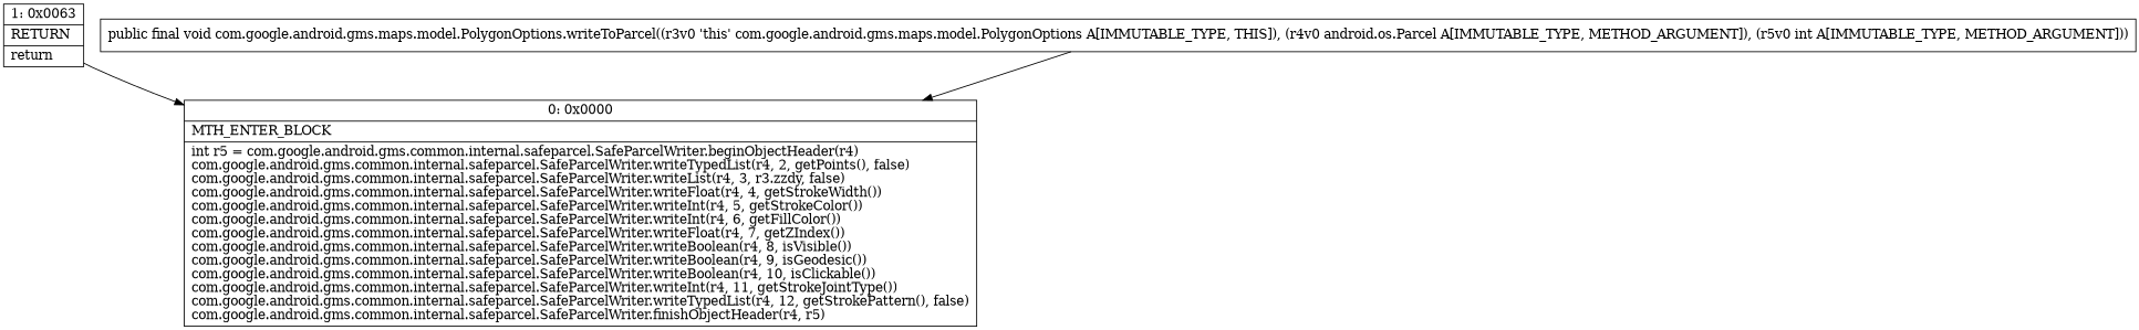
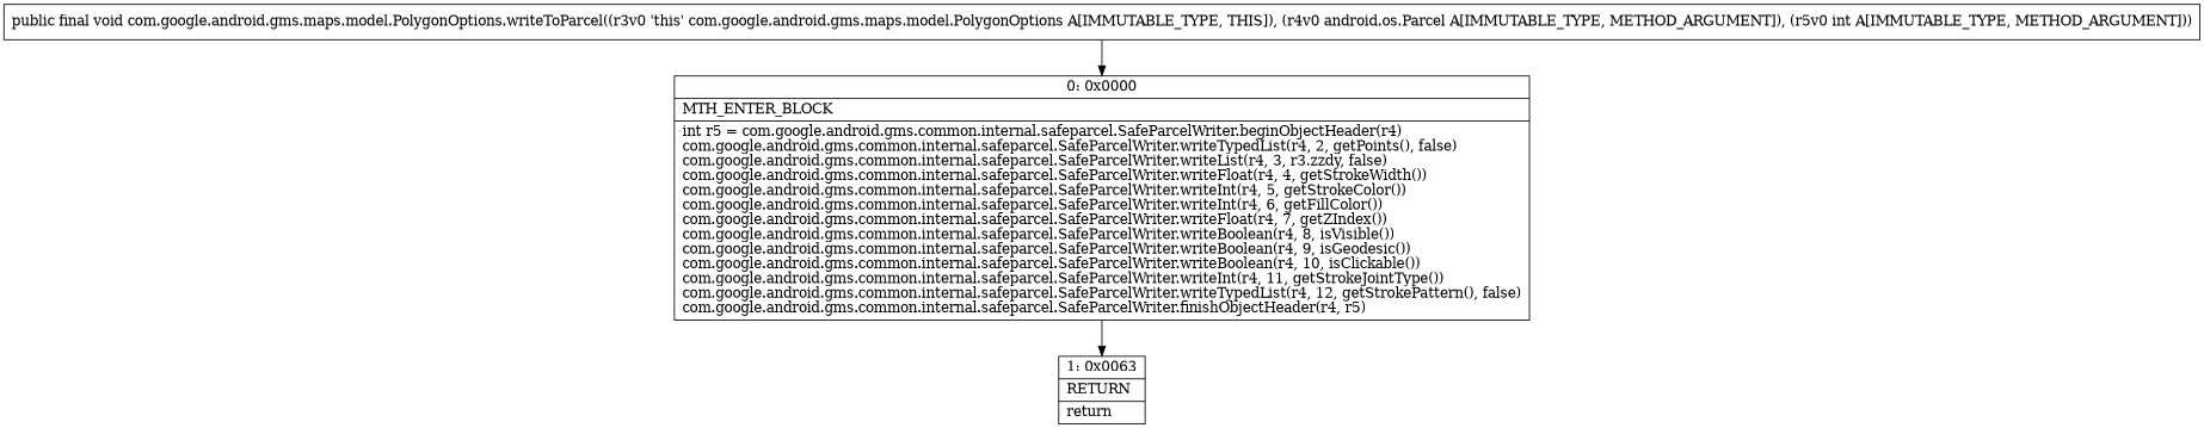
  digraph {
    node [shape=record]
    n1 [label="{0\:\ 0x0000|MTH_ENTER_BLOCK\l|int r5 = com.google.android.gms.common.internal.safeparcel.SafeParcelWriter.beginObjectHeader(r4)\lcom.google.android.gms.common.internal.safeparcel.SafeParcelWriter.writeTypedList(r4, 2, getPoints(), false)\lcom.google.android.gms.common.internal.safeparcel.SafeParcelWriter.writeList(r4, 3, r3.zzdy, false)\lcom.google.android.gms.common.internal.safeparcel.SafeParcelWriter.writeFloat(r4, 4, getStrokeWidth())\lcom.google.android.gms.common.internal.safeparcel.SafeParcelWriter.writeInt(r4, 5, getStrokeColor())\lcom.google.android.gms.common.internal.safeparcel.SafeParcelWriter.writeInt(r4, 6, getFillColor())\lcom.google.android.gms.common.internal.safeparcel.SafeParcelWriter.writeFloat(r4, 7, getZIndex())\lcom.google.android.gms.common.internal.safeparcel.SafeParcelWriter.writeBoolean(r4, 8, isVisible())\lcom.google.android.gms.common.internal.safeparcel.SafeParcelWriter.writeBoolean(r4, 9, isGeodesic())\lcom.google.android.gms.common.internal.safeparcel.SafeParcelWriter.writeBoolean(r4, 10, isClickable())\lcom.google.android.gms.common.internal.safeparcel.SafeParcelWriter.writeInt(r4, 11, getStrokeJointType())\lcom.google.android.gms.common.internal.safeparcel.SafeParcelWriter.writeTypedList(r4, 12, getStrokePattern(), false)\lcom.google.android.gms.common.internal.safeparcel.SafeParcelWriter.finishObjectHeader(r4, r5)\l}"]
    n2 [label="{1\:\ 0x0063|RETURN\l|return\l}"]
    n3 [label="{public final void com.google.android.gms.maps.model.PolygonOptions.writeToParcel((r3v0 'this' com.google.android.gms.maps.model.PolygonOptions A[IMMUTABLE_TYPE, THIS]), (r4v0 android.os.Parcel A[IMMUTABLE_TYPE, METHOD_ARGUMENT]), (r5v0 int A[IMMUTABLE_TYPE, METHOD_ARGUMENT])) }"]
-   n2 -> n1
+   n1 -> n2
    n3 -> n1
  }
